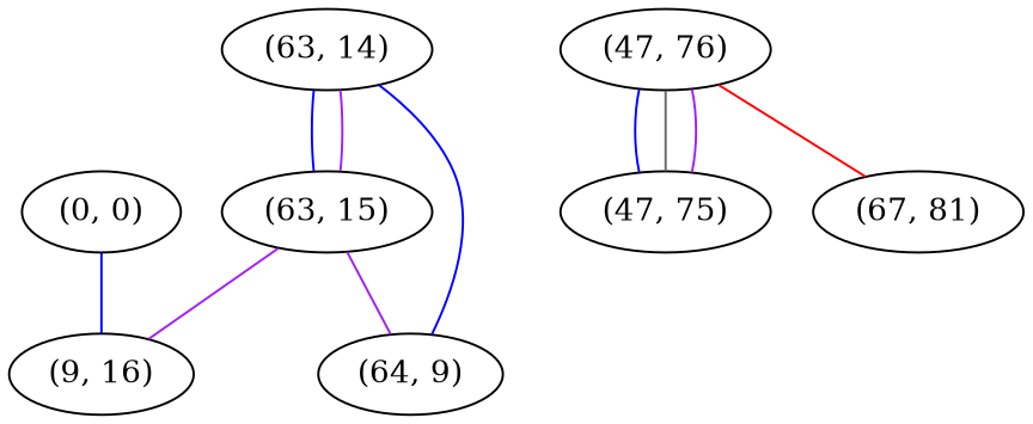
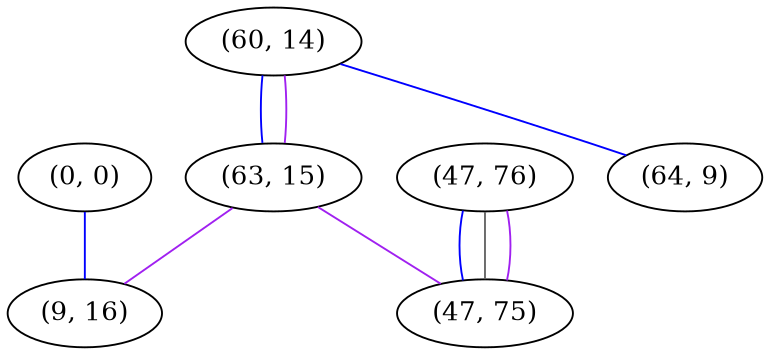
  graph {
    edge [color=blue weight=1]
    "(0, 0)"
    "(9, 16)"
    n3 [label="(47, 76)"]
    n4 [label="(47, 75)"]
-   "(67, 81)"
-   "(63, 14)"
+   "(63, 14)" [label="(60, 14)"]
    "(63, 15)"
    "(64, 9)"
    "(0, 0)" -- "(9, 16)" [weight=4]
    n3 -- n4
    n3 -- n4 [color=gray40]
    n3 -- n4 [color=purple]
-   n3 -- "(67, 81)" [color=red]
    "(63, 14)" -- "(63, 15)"
    "(63, 14)" -- "(63, 15)" [color=purple]
    "(63, 14)" -- "(64, 9)"
    "(63, 15)" -- "(9, 16)" [color=purple]
-   "(63, 15)" -- "(64, 9)" [color=purple]
+   "(63, 15)" -- n4 [color=purple]
  }
